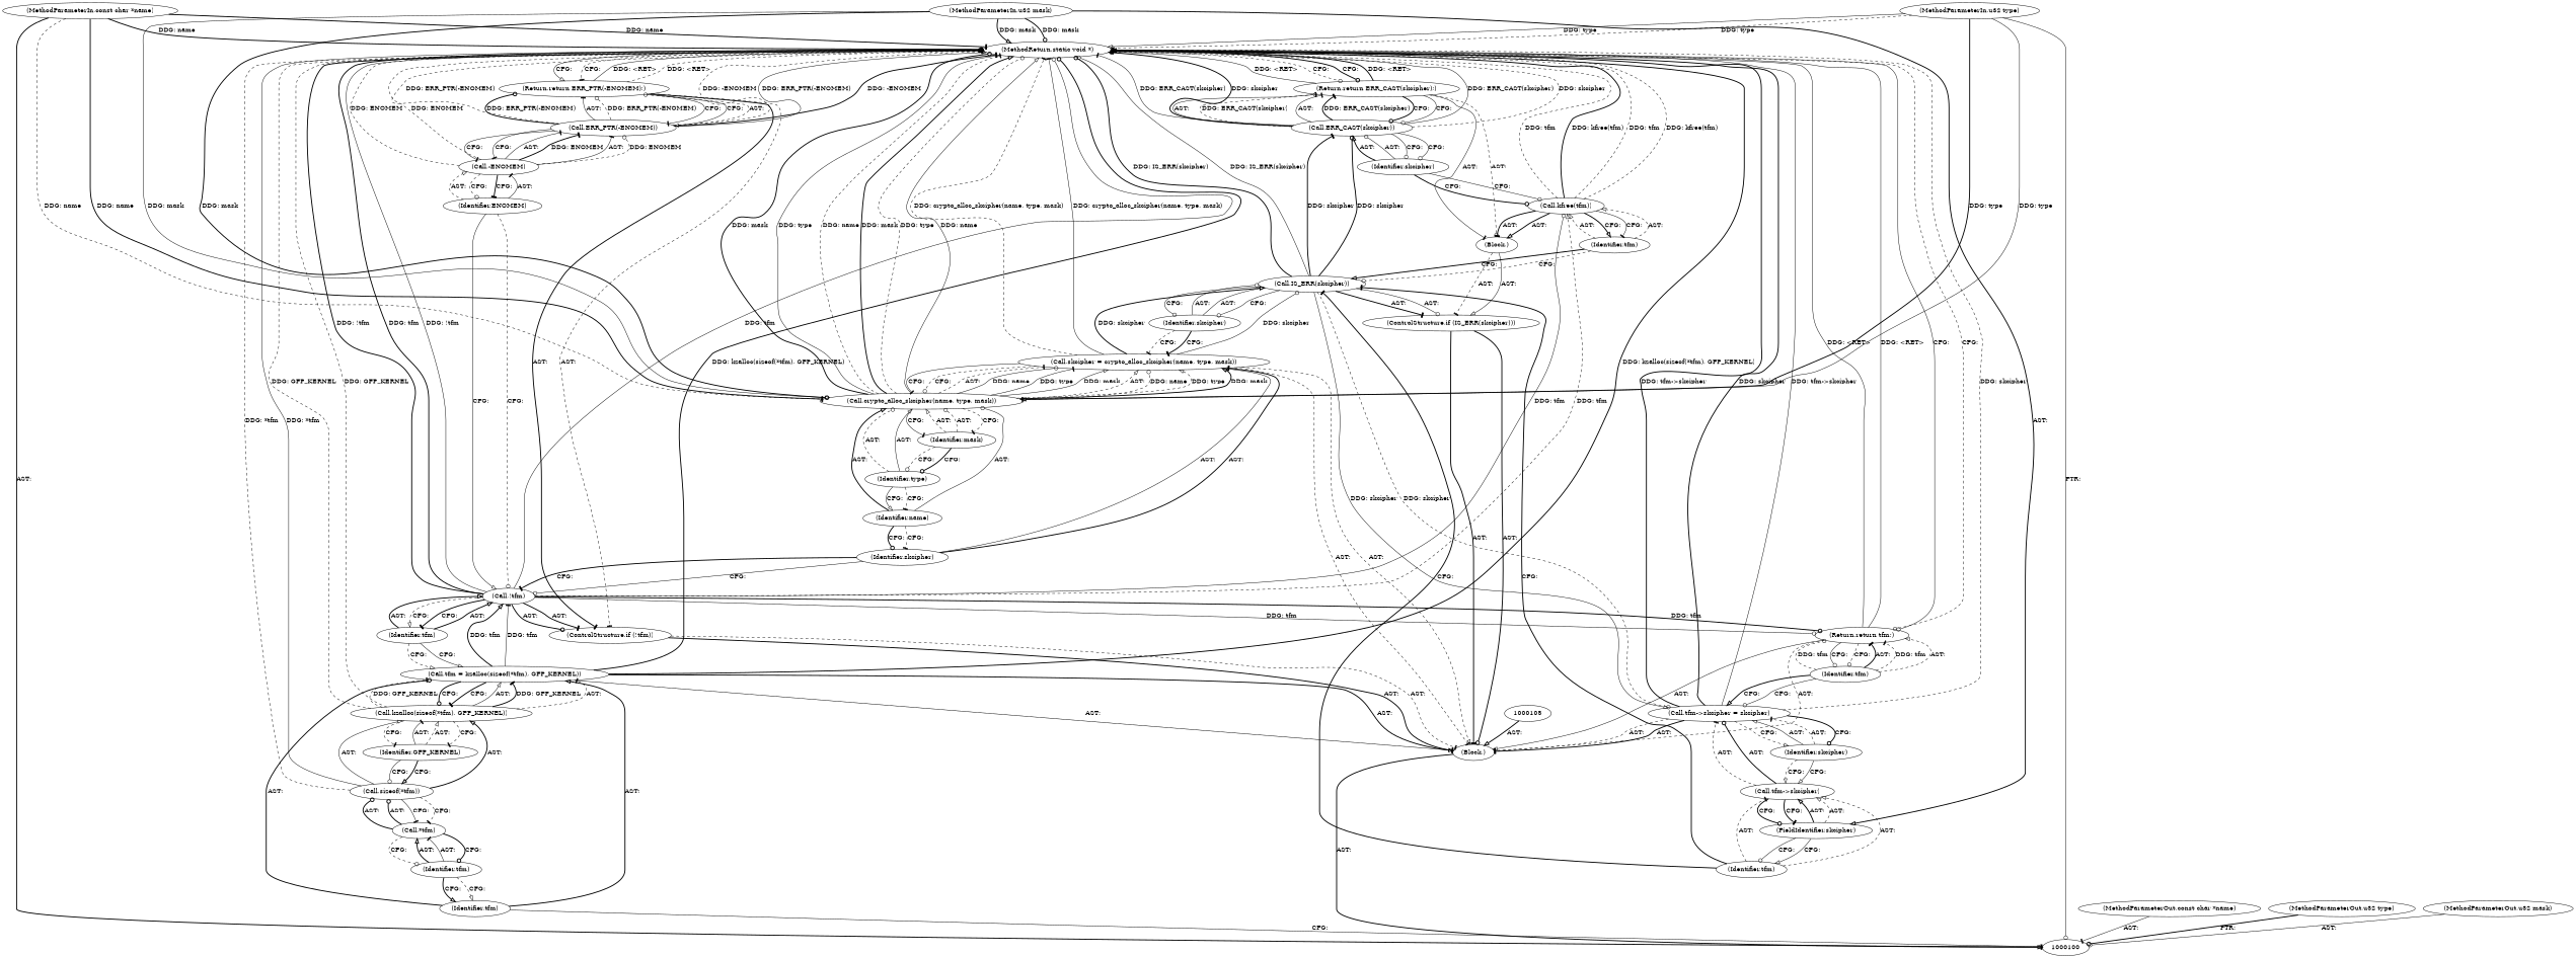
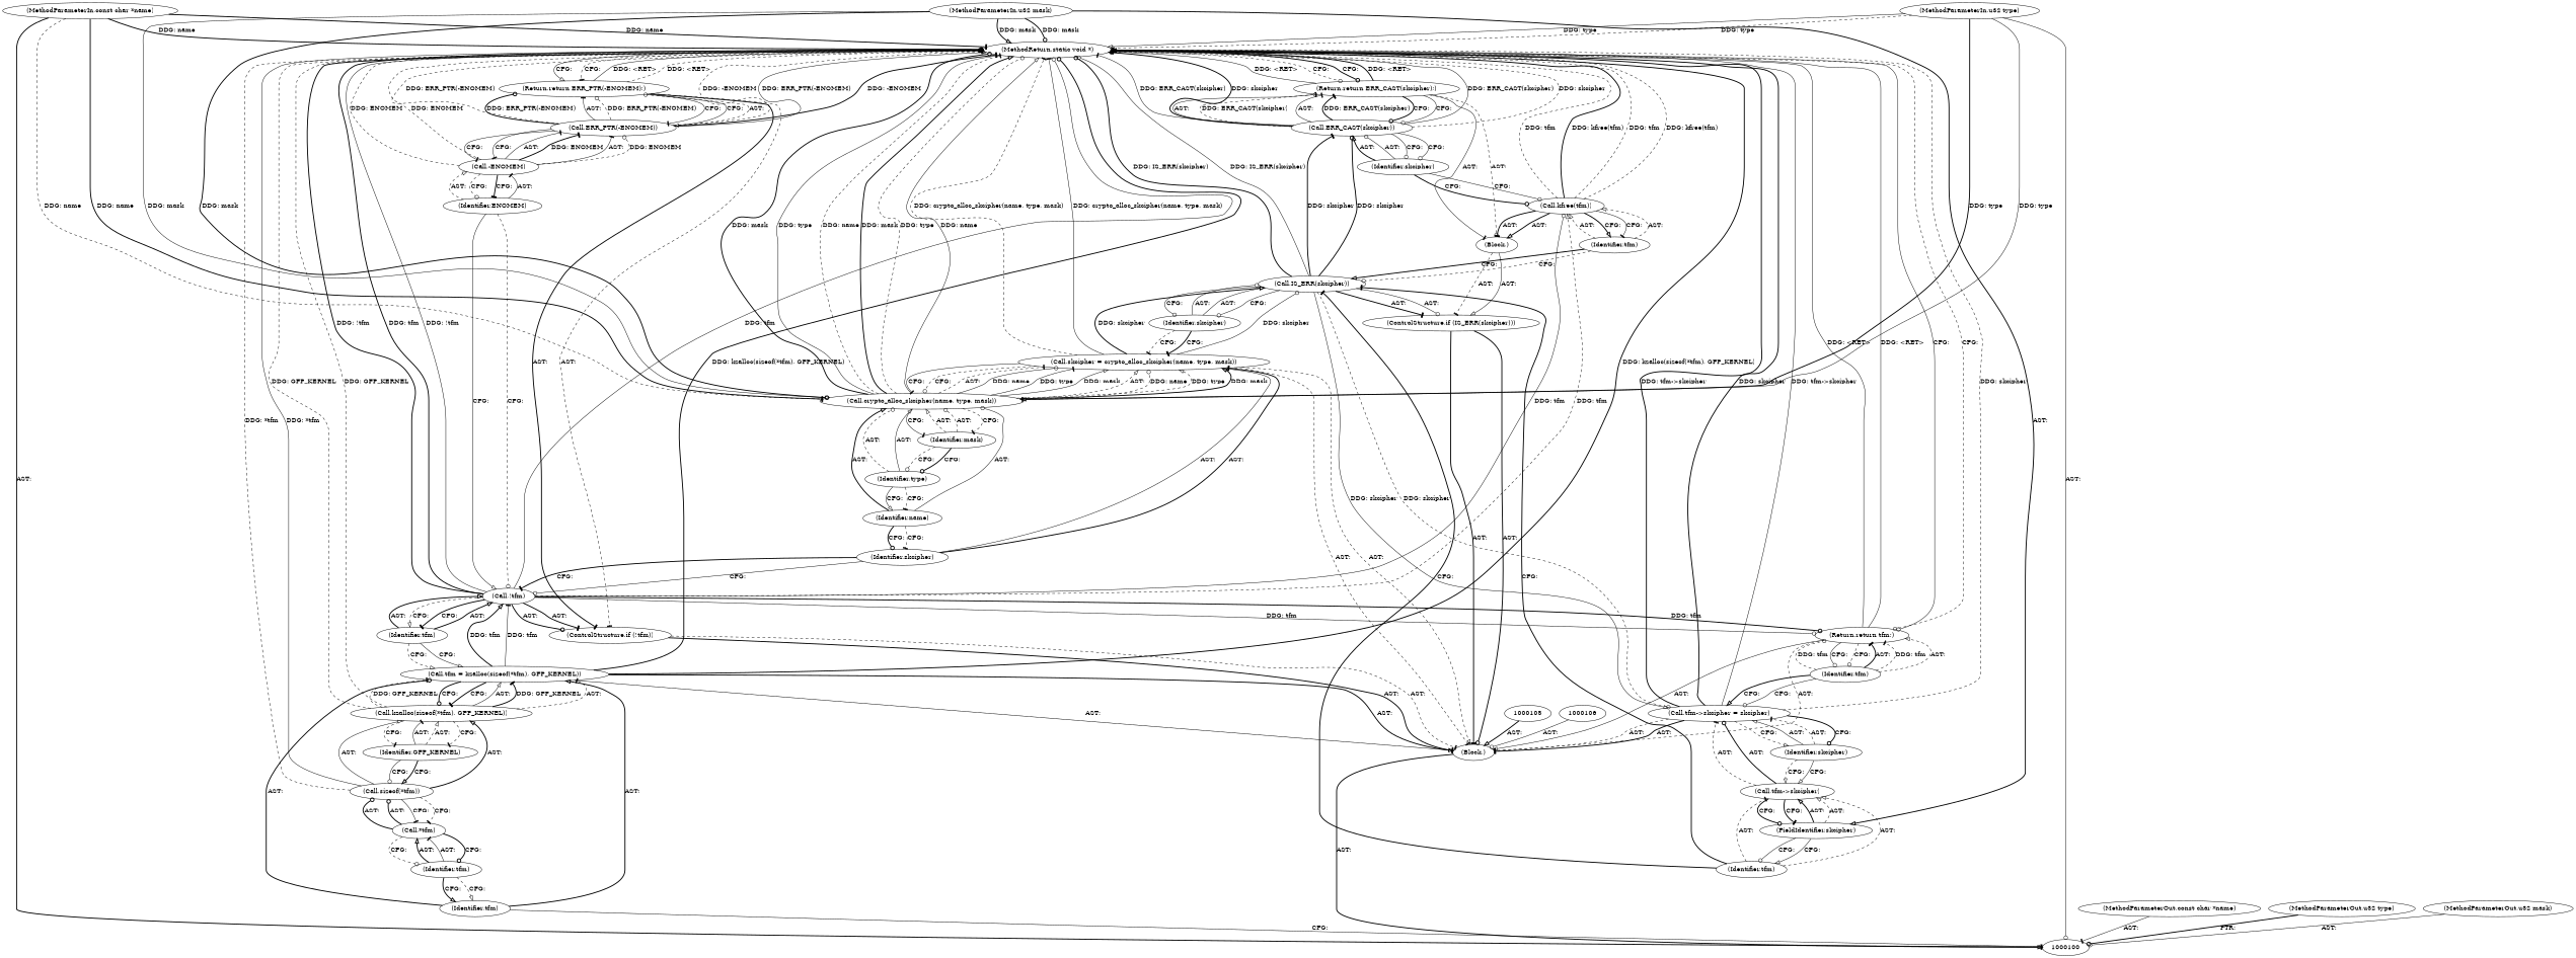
  digraph {
    edge [arrowhead=odot style=bold]
    n1 [label="(MethodReturn,static void *)"]
    n2 [label="(Return,return ERR_CAST(skcipher);)"]
    n3 [label="(Return,return tfm;)"]
    n4 [label="(Return,return ERR_PTR(-ENOMEM);)"]
    n5 [label="(Block,)"]
    n6 [label="(Call,ERR_CAST(skcipher))"]
    n7 [label="(Block,)"]
    n8 [label="(Identifier,tfm)"]
    n9 [label="(ControlStructure,if (!tfm))"]
    n10 [label="(Call,ERR_PTR(-ENOMEM))"]
    n11 [label="(MethodParameterIn,const char *name)"]
    1000100
    n13 [label="(Call,crypto_alloc_skcipher(name, type, mask))"]
    n14 [label="(Call,skcipher = crypto_alloc_skcipher(name, type, mask))"]
    n15 [label="(Identifier,mask)"]
    n16 [label="(MethodParameterOut,const char *name)"]
    n17 [label="(MethodParameterIn,u32 type)"]
    n18 [label="(MethodParameterOut,u32 type)"]
    n19 [label="(MethodParameterIn,u32 mask)"]
    n20 [label="(FieldIdentifier,skcipher)"]
    n21 [label="(MethodParameterOut,u32 mask)"]
    n22 [label="(Call,IS_ERR(skcipher))"]
    n23 [label="(ControlStructure,if (IS_ERR(skcipher)))"]
    n24 [label="(Identifier,skcipher)"]
    n25 [label="(Call,tfm->skcipher = skcipher)"]
    n26 [label="(Identifier,skcipher)"]
    n27 [label="(Call,!tfm)"]
    n28 [label="(Call,kfree(tfm))"]
    n29 [label="(Identifier,tfm)"]
    n30 [label="(Identifier,type)"]
    n31 [label="(Identifier,name)"]
    n32 [label="(Identifier,skcipher)"]
    n33 [label="(Identifier,skcipher)"]
    n34 [label="(Identifier,tfm)"]
    n35 [label="(Call,tfm->skcipher)"]
    n36 [label="(Identifier,tfm)"]
    n37 [label="(Call,tfm = kzalloc(sizeof(*tfm), GFP_KERNEL))"]
    n38 [label="(Call,kzalloc(sizeof(*tfm), GFP_KERNEL))"]
    n39 [label="(Identifier,GFP_KERNEL)"]
    n40 [label="(Identifier,tfm)"]
    n41 [label="(Call,sizeof(*tfm))"]
    n42 [label="(Call,*tfm)"]
    n43 [label="(Identifier,tfm)"]
    n44 [label="(Call,-ENOMEM)"]
    n45 [label="(Identifier,ENOMEM)"]
    1000105
+   1000106
    n1 -> n2 [label="CFG: " style=dashed]
    n1 -> n2 [label="CFG: "]
    n1 -> n3 [label="CFG: " style=solid]
    n1 -> n3 [label="CFG: " style=dashed]
    n1 -> n4 [arrowhead=onormal label="CFG: " style=solid]
    n1 -> n4 [arrowhead=tee label="CFG: " style=dashed]
    n2 -> n1 [label="DDG: <RET>"]
    n2 -> n1 [arrowhead=tee label="DDG: <RET>" style=solid]
    n2 -> n5 [arrowhead=tee label="AST: " style=solid]
    n2 -> n5 [label="AST: " style=dashed]
    n2 -> n6 [label="CFG: "]
    n2 -> n6 [label="CFG: " style=solid]
    n3 -> n1 [arrowhead=onormal label="DDG: <RET>" style=solid]
    n3 -> n1 [label="DDG: <RET>" style=solid]
    n3 -> n7 [arrowhead=onormal label="AST: " style=solid]
    n3 -> n7 [arrowhead=tee label="AST: " style=dashed]
    n3 -> n8 [label="CFG: " style=solid]
    n3 -> n8 [label="CFG: " style=dashed]
    n4 -> n1 [arrowhead=onormal label="DDG: <RET>" style=solid]
    n4 -> n1 [arrowhead=onormal label="DDG: <RET>" style=dashed]
    n4 -> n9 [arrowhead=tee label="AST: "]
    n4 -> n9 [arrowhead=tee label="AST: " style=dashed]
    n4 -> n10 [arrowhead=tee label="CFG: " style=solid]
    n4 -> n10 [arrowhead=onormal label="CFG: " style=solid]
    n5 -> n23 [arrowhead=tee label="AST: " style=dashed]
    n5 -> n23 [arrowhead=onormal label="AST: " style=solid]
    n6 -> n1 [arrowhead=tee label="DDG: ERR_CAST(skcipher)" style=solid]
    n6 -> n1 [label="DDG: skcipher" style=dashed]
    n6 -> n1 [arrowhead=tee label="DDG: ERR_CAST(skcipher)" style=solid]
    n6 -> n1 [arrowhead=onormal label="DDG: skcipher"]
    n6 -> n2 [label="AST: " style=solid]
    n6 -> n2 [arrowhead=tee label="DDG: ERR_CAST(skcipher)" style=dashed]
    n6 -> n2 [arrowhead=tee label="AST: " style=solid]
    n6 -> n2 [arrowhead=tee label="DDG: ERR_CAST(skcipher)"]
    n6 -> n32 [label="CFG: " style=solid]
    n6 -> n32 [label="CFG: " style=solid]
    n7 -> 1000100 [arrowhead=onormal label="AST: "]
    n8 -> n3 [arrowhead=tee label="AST: "]
    n8 -> n3 [arrowhead=tee label="DDG: tfm" style=dashed]
    n8 -> n3 [arrowhead=onormal label="AST: " style=dashed]
    n8 -> n3 [label="DDG: tfm" style=dashed]
    n8 -> n25 [label="CFG: " style=solid]
    n8 -> n25 [arrowhead=onormal label="CFG: "]
    n9 -> n7 [arrowhead=tee label="AST: "]
    n9 -> n7 [arrowhead=tee label="AST: " style=dashed]
    n10 -> n1 [arrowhead=onormal label="DDG: ERR_PTR(-ENOMEM)" style=solid]
    n10 -> n1 [arrowhead=tee label="DDG: -ENOMEM"]
    n10 -> n1 [arrowhead=tee label="DDG: ERR_PTR(-ENOMEM)" style=dashed]
    n10 -> n1 [label="DDG: -ENOMEM" style=dashed]
    n10 -> n4 [label="AST: " style=dashed]
    n10 -> n4 [label="DDG: ERR_PTR(-ENOMEM)"]
    n10 -> n4 [arrowhead=tee label="AST: " style=solid]
    n10 -> n4 [label="DDG: ERR_PTR(-ENOMEM)" style=dashed]
    n10 -> n44 [arrowhead=tee label="CFG: " style=solid]
    n10 -> n44 [arrowhead=tee label="CFG: " style=solid]
    n11 -> n1 [label="DDG: name"]
    n11 -> n1 [arrowhead=tee label="DDG: name"]
    n11 -> 1000100 [arrowhead=tee label="AST: "]
    n11 -> n13 [arrowhead=tee label="DDG: name"]
    n11 -> n13 [arrowhead=tee label="DDG: name" style=dashed]
    n13 -> n1 [label="DDG: mask"]
    n13 -> n1 [arrowhead=onormal label="DDG: type" style=solid]
    n13 -> n1 [arrowhead=tee label="DDG: name" style=dashed]
    n13 -> n1 [arrowhead=onormal label="DDG: mask"]
    n13 -> n1 [label="DDG: type" style=dashed]
    n13 -> n1 [arrowhead=onormal label="DDG: name" style=solid]
    n13 -> n14 [arrowhead=tee label="AST: " style=dashed]
    n13 -> n14 [label="DDG: name" style=solid]
    n13 -> n14 [arrowhead=tee label="DDG: type" style=solid]
    n13 -> n14 [arrowhead=onormal label="DDG: mask" style=solid]
    n13 -> n14 [arrowhead=onormal label="AST: " style=dashed]
    n13 -> n14 [label="DDG: name" style=dashed]
    n13 -> n14 [arrowhead=onormal label="DDG: type" style=dashed]
    n13 -> n14 [arrowhead=onormal label="DDG: mask"]
    n13 -> n15 [arrowhead=tee label="CFG: " style=dashed]
    n13 -> n15 [arrowhead=tee label="CFG: " style=solid]
    n14 -> n1 [arrowhead=tee label="DDG: crypto_alloc_skcipher(name, type, mask)" style=dashed]
    n14 -> n1 [arrowhead=tee label="DDG: crypto_alloc_skcipher(name, type, mask)" style=solid]
    n14 -> n7 [arrowhead=onormal label="AST: " style=dashed]
    n14 -> n7 [arrowhead=tee label="AST: " style=dashed]
    n14 -> n13 [label="CFG: " style=dashed]
    n14 -> n13 [arrowhead=tee label="CFG: " style=solid]
    n14 -> n22 [label="DDG: skcipher" style=solid]
    n14 -> n22 [arrowhead=onormal label="DDG: skcipher"]
    n15 -> n13 [arrowhead=onormal label="AST: " style=dashed]
    n15 -> n13 [label="AST: " style=dashed]
    n15 -> n30 [label="CFG: " style=dashed]
    n15 -> n30 [label="CFG: "]
    n16 -> 1000100 [arrowhead=tee label="AST: " style=solid]
    n17 -> n1 [arrowhead=onormal label="DDG: type" style=solid]
    n17 -> n1 [label="DDG: type" style=dashed]
-   n17 -> 1000100 [label="PTR: " style=solid]
+   n17 -> 1000100 [label="AST: " style=solid]
    n17 -> n13 [arrowhead=onormal label="DDG: type"]
    n17 -> n13 [arrowhead=tee label="DDG: type" style=solid]
    n18 -> 1000100 [label="PTR: "]
    n19 -> n1 [label="DDG: mask"]
    n19 -> n1 [arrowhead=onormal label="DDG: mask"]
    n19 -> n13 [label="DDG: mask"]
    n19 -> n13 [arrowhead=onormal label="DDG: mask" style=solid]
    n19 -> n20 [arrowhead=onormal label="AST: "]
    n20 -> n35 [arrowhead=onormal label="AST: "]
    n20 -> n35 [arrowhead=onormal label="AST: " style=dashed]
    n20 -> n36 [label="CFG: " style=solid]
    n20 -> n36 [arrowhead=onormal label="CFG: " style=solid]
    n21 -> 1000100 [label="AST: " style=solid]
    n22 -> n1 [label="DDG: IS_ERR(skcipher)"]
    n22 -> n1 [label="DDG: IS_ERR(skcipher)" style=solid]
    n22 -> n6 [arrowhead=tee label="DDG: skcipher"]
    n22 -> n6 [label="DDG: skcipher"]
    n22 -> n23 [arrowhead=tee label="AST: "]
    n22 -> n23 [label="AST: " style=solid]
    n22 -> n24 [label="CFG: " style=solid]
    n22 -> n24 [label="CFG: " style=solid]
    n22 -> n25 [label="DDG: skcipher" style=dashed]
    n22 -> n25 [arrowhead=onormal label="DDG: skcipher" style=solid]
    n23 -> n7 [label="AST: "]
    n23 -> n7 [arrowhead=tee label="AST: "]
    n24 -> n14 [arrowhead=tee label="CFG: "]
    n24 -> n14 [arrowhead=tee label="CFG: " style=dashed]
    n24 -> n22 [label="AST: " style=solid]
    n24 -> n22 [arrowhead=onormal label="AST: " style=solid]
    n25 -> n1 [arrowhead=tee label="DDG: skcipher" style=dashed]
    n25 -> n1 [arrowhead=onormal label="DDG: tfm->skcipher"]
    n25 -> n1 [arrowhead=onormal label="DDG: skcipher"]
    n25 -> n1 [arrowhead=onormal label="DDG: tfm->skcipher" style=solid]
    n25 -> n7 [arrowhead=tee label="AST: " style=dashed]
    n25 -> n7 [arrowhead=tee label="AST: "]
    n25 -> n33 [label="CFG: "]
    n25 -> n33 [arrowhead=onormal label="CFG: " style=dashed]
    n26 -> n14 [arrowhead=onormal label="AST: " style=solid]
    n26 -> n14 [arrowhead=tee label="AST: "]
    n26 -> n27 [arrowhead=tee label="CFG: "]
    n26 -> n27 [label="CFG: " style=solid]
    n27 -> n1 [label="DDG: !tfm" style=solid]
    n27 -> n1 [label="DDG: tfm" style=solid]
    n27 -> n1 [arrowhead=onormal label="DDG: !tfm"]
    n27 -> n1 [label="DDG: tfm"]
    n27 -> n3 [label="DDG: tfm"]
    n27 -> n3 [label="DDG: tfm" style=solid]
    n27 -> n9 [arrowhead=tee label="AST: "]
    n27 -> n9 [label="AST: "]
    n27 -> n28 [arrowhead=onormal label="DDG: tfm" style=dashed]
    n27 -> n28 [label="DDG: tfm" style=solid]
    n27 -> n29 [arrowhead=onormal label="CFG: " style=dashed]
    n27 -> n29 [arrowhead=tee label="CFG: "]
    n28 -> n1 [label="DDG: tfm" style=dashed]
    n28 -> n1 [arrowhead=tee label="DDG: kfree(tfm)"]
    n28 -> n1 [arrowhead=onormal label="DDG: tfm" style=dashed]
    n28 -> n1 [arrowhead=tee label="DDG: kfree(tfm)" style=dashed]
    n28 -> n5 [arrowhead=onormal label="AST: "]
    n28 -> n5 [arrowhead=tee label="AST: "]
    n28 -> n34 [arrowhead=onormal label="CFG: "]
    n28 -> n34 [arrowhead=tee label="CFG: " style=solid]
    n29 -> n27 [arrowhead=onormal label="AST: "]
    n29 -> n27 [arrowhead=onormal label="AST: "]
    n29 -> n37 [arrowhead=onormal label="CFG: " style=dashed]
    n29 -> n37 [arrowhead=onormal label="CFG: " style=solid]
    n30 -> n13 [label="AST: " style=dashed]
    n30 -> n13 [arrowhead=onormal label="AST: " style=solid]
    n30 -> n31 [arrowhead=tee label="CFG: " style=dashed]
    n30 -> n31 [arrowhead=onormal label="CFG: " style=solid]
    n31 -> n13 [arrowhead=onormal label="AST: "]
    n31 -> n13 [label="AST: " style=solid]
    n31 -> n26 [label="CFG: "]
    n31 -> n26 [arrowhead=tee label="CFG: " style=dashed]
    n32 -> n6 [arrowhead=onormal label="AST: "]
    n32 -> n6 [label="AST: " style=solid]
    n32 -> n28 [label="CFG: "]
    n32 -> n28 [label="CFG: " style=solid]
    n33 -> n25 [arrowhead=onormal label="AST: " style=solid]
    n33 -> n25 [arrowhead=tee label="AST: " style=dashed]
    n33 -> n35 [arrowhead=onormal label="CFG: " style=dashed]
    n33 -> n35 [arrowhead=onormal label="CFG: " style=solid]
    n34 -> n22 [arrowhead=onormal label="CFG: "]
    n34 -> n22 [label="CFG: " style=dashed]
    n34 -> n28 [arrowhead=onormal label="AST: " style=dashed]
    n34 -> n28 [arrowhead=onormal label="AST: " style=dashed]
    n35 -> n20 [label="CFG: "]
    n35 -> n20 [arrowhead=tee label="CFG: "]
    n35 -> n25 [label="AST: "]
    n35 -> n25 [arrowhead=tee label="AST: " style=dashed]
    n36 -> n22 [arrowhead=tee label="CFG: "]
    n36 -> n22 [arrowhead=tee label="CFG: "]
    n36 -> n35 [arrowhead=onormal label="AST: " style=dashed]
    n36 -> n35 [arrowhead=tee label="AST: " style=dashed]
    n37 -> n1 [arrowhead=onormal label="DDG: kzalloc(sizeof(*tfm), GFP_KERNEL)"]
    n37 -> n1 [label="DDG: kzalloc(sizeof(*tfm), GFP_KERNEL)"]
    n37 -> n7 [arrowhead=onormal label="AST: "]
    n37 -> n7 [arrowhead=tee label="AST: " style=solid]
    n37 -> n27 [arrowhead=onormal label="DDG: tfm"]
    n37 -> n27 [arrowhead=tee label="DDG: tfm" style=solid]
    n37 -> n38 [label="CFG: "]
    n37 -> n38 [arrowhead=tee label="CFG: "]
    n38 -> n1 [label="DDG: GFP_KERNEL" style=dashed]
    n38 -> n1 [arrowhead=tee label="DDG: GFP_KERNEL" style=dashed]
    n38 -> n37 [arrowhead=onormal label="AST: " style=solid]
    n38 -> n37 [arrowhead=tee label="DDG: GFP_KERNEL"]
    n38 -> n37 [arrowhead=tee label="AST: " style=dashed]
    n38 -> n37 [arrowhead=tee label="DDG: GFP_KERNEL" style=dashed]
    n38 -> n39 [arrowhead=tee label="CFG: " style=dashed]
    n38 -> n39 [arrowhead=tee label="CFG: " style=dashed]
    n39 -> n38 [arrowhead=tee label="AST: " style=solid]
    n39 -> n38 [arrowhead=onormal label="AST: " style=dashed]
    n39 -> n41 [label="CFG: " style=solid]
    n39 -> n41 [arrowhead=onormal label="CFG: "]
    n40 -> 1000100 [label="CFG: " style=solid]
    n40 -> n37 [label="AST: "]
    n40 -> n37 [arrowhead=onormal label="AST: "]
    n41 -> n1 [label="DDG: *tfm" style=dashed]
    n41 -> n1 [label="DDG: *tfm" style=solid]
    n41 -> n38 [arrowhead=onormal label="AST: "]
    n41 -> n38 [arrowhead=onormal label="AST: " style=solid]
    n41 -> n42 [arrowhead=tee label="CFG: " style=solid]
    n41 -> n42 [arrowhead=tee label="CFG: " style=dashed]
    n42 -> n41 [label="AST: "]
    n42 -> n41 [label="AST: "]
    n42 -> n43 [label="CFG: "]
    n42 -> n43 [label="CFG: " style=dashed]
    n43 -> n40 [arrowhead=onormal label="CFG: " style=dashed]
    n43 -> n40 [arrowhead=onormal label="CFG: "]
    n43 -> n42 [arrowhead=onormal label="AST: "]
    n43 -> n42 [arrowhead=tee label="AST: " style=solid]
    n44 -> n1 [arrowhead=tee label="DDG: ENOMEM" style=dashed]
    n44 -> n1 [label="DDG: ENOMEM" style=dashed]
    n44 -> n10 [arrowhead=tee label="AST: " style=solid]
    n44 -> n10 [arrowhead=tee label="DDG: ENOMEM"]
    n44 -> n10 [arrowhead=tee label="AST: " style=solid]
    n44 -> n10 [label="DDG: ENOMEM" style=dashed]
    n44 -> n45 [label="CFG: " style=dashed]
    n44 -> n45 [arrowhead=tee label="CFG: "]
    n45 -> n27 [label="CFG: " style=dashed]
    n45 -> n27 [arrowhead=onormal label="CFG: " style=solid]
    n45 -> n44 [arrowhead=tee label="AST: " style=solid]
    n45 -> n44 [arrowhead=onormal label="AST: " style=dashed]
    1000105 -> n7 [arrowhead=onormal label="AST: "]
+   1000106 -> n7 [label="AST: " style=solid]
  }
